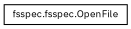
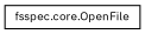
  digraph {
    rankdir=LR
    fontname="IBM Plex Sans"
-   n1 [color=black fillcolor=white fontname="IBM Plex Sans" fontsize=10 height=0.2 label="fsspec.fsspec.OpenFile" shape=record style=filled width=0.4]
+   n1 [color=black fillcolor=white fontname="IBM Plex Sans" fontsize=10 height=0.2 label="fsspec.core.OpenFile" shape=record style=filled width=0.4]
  }
